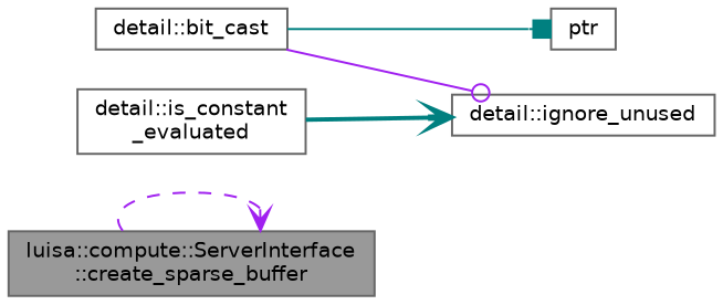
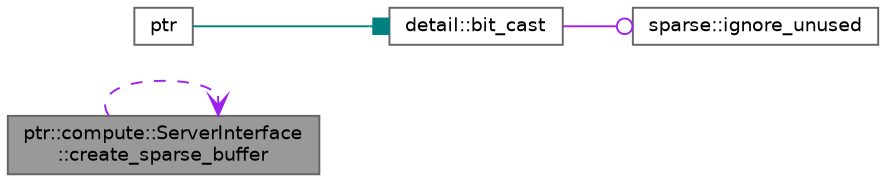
  digraph {
    rankdir=LR
    node [color=grey40 fillcolor=white fontname=Helvetica fontsize=10 shape=box style=filled]
    edge [arrowhead=vee color=purple fontname=Helvetica fontsize=10 labelfontname=Helvetica labelfontsize=10 style=solid]
-   n1 [color=gray40 fillcolor=grey60 fontcolor=black height=0.2 label="luisa::compute::ServerInterface\l::create_sparse_buffer" width=0.4]
+   n1 [color=gray40 fillcolor=grey60 fontcolor=black height=0.2 label="ptr::compute::ServerInterface\l::create_sparse_buffer" width=0.4]
    n2 [height=0.2 label=ptr width=0.4]
    n3 [height=0.2 label="detail::bit_cast" width=0.4]
-   n4 [height=0.2 label="detail::ignore_unused" width=0.4]
-   n5 [height=0.2 label="detail::is_constant\l_evaluated" width=0.4]
+   n4 [height=0.2 label="sparse::ignore_unused" width=0.4]
    n1 -> n1 [style=dashed]
-   n3 -> n2 [arrowhead=box color=teal]
+   n2 -> n3 [arrowhead=box color=teal]
    n3 -> n4 [arrowhead=odot]
-   n5 -> n4 [color=teal style=bold]
  }
